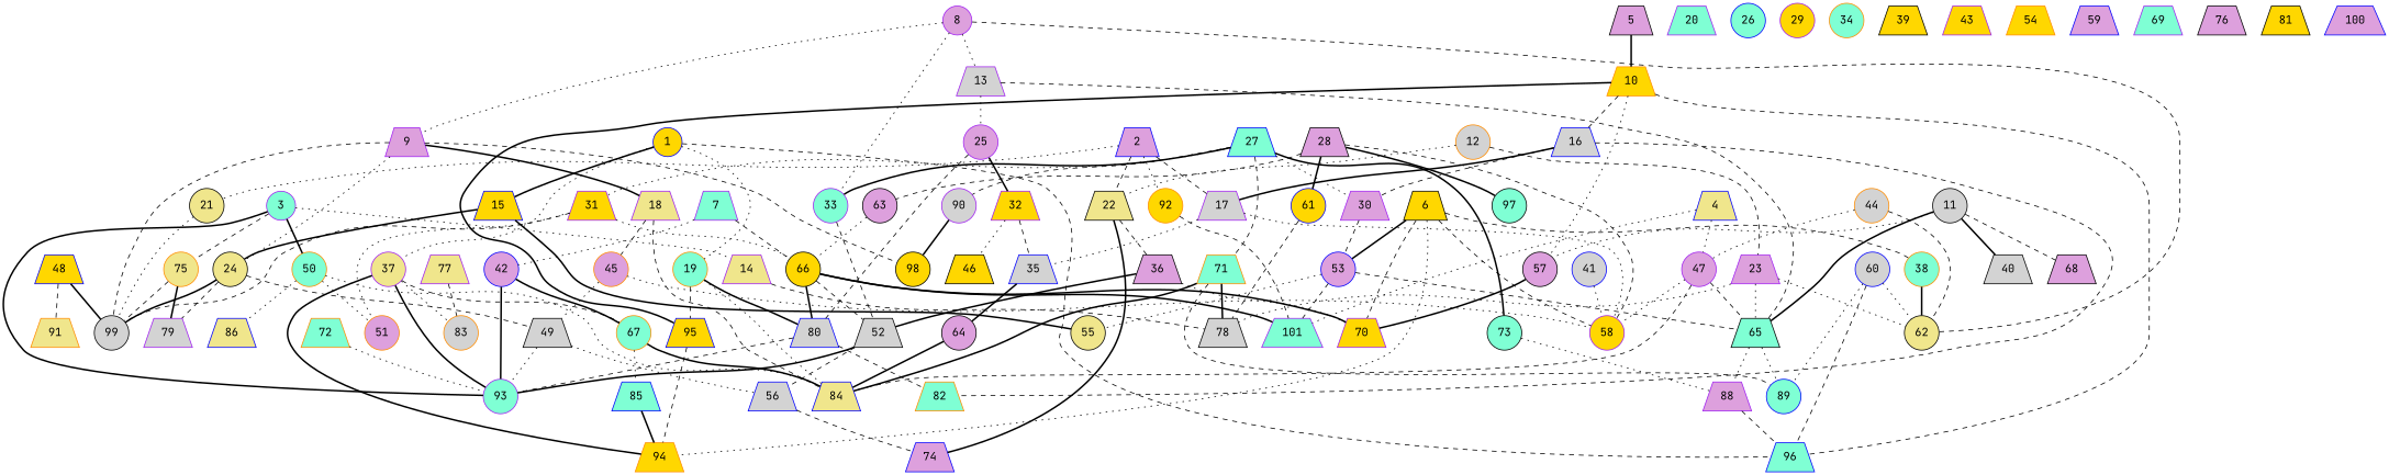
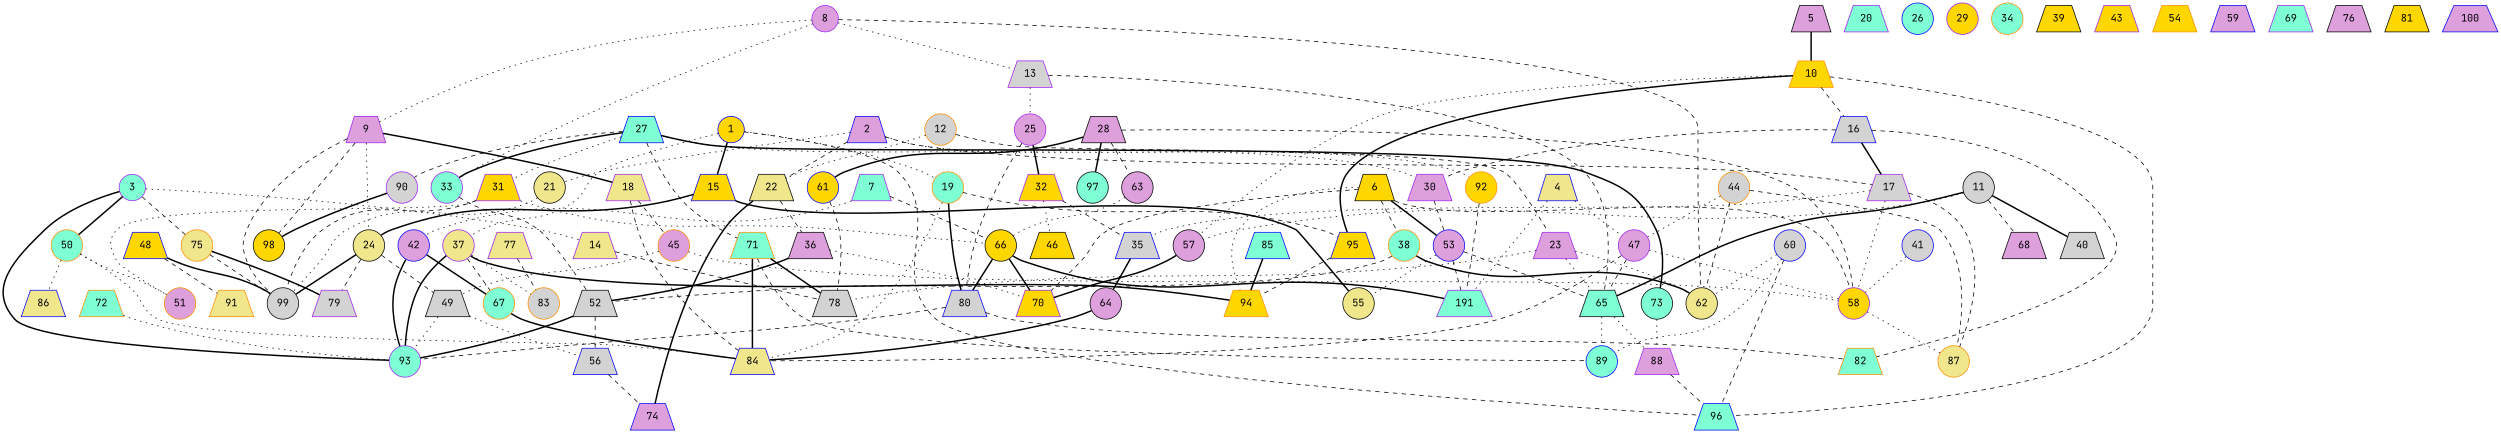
  graph {
    fontname="JetBrains Mono"
    node [color=purple fillcolor=aquamarine fontname="JetBrains Mono" shape=trapezium style=filled]
    edge [fontname="JetBrains Mono" style=dashed]
    1 [color=blue fillcolor=gold shape=circle]
    15 [color=blue fillcolor=gold]
    19 [color=darkorange shape=circle]
    37 [fillcolor=khaki shape=circle]
    96 [color=blue]
    24 [color=black fillcolor=khaki shape=circle]
    55 [color=black fillcolor=khaki shape=circle]
    95 [color=blue fillcolor=gold]
    84 [color=blue fillcolor=khaki]
    80 [color=blue fillcolor=lightgrey]
    94 [color=darkorange fillcolor=gold]
    67 [color=darkorange shape=circle]
    83 [color=darkorange fillcolor=lightgrey shape=circle]
    93 [shape=circle]
    2 [color=blue fillcolor=plum]
    17 [fillcolor=lightgrey]
    21 [color=black fillcolor=khaki shape=circle]
    22 [color=black fillcolor=khaki]
    92 [color=darkorange fillcolor=gold shape=circle]
    58 [fillcolor=gold shape=circle]
    35 [color=blue fillcolor=lightgrey]
+   87 [color=darkorange fillcolor=khaki shape=circle]
    99 [color=black fillcolor=lightgrey shape=circle]
    36 [color=black fillcolor=plum]
    74 [color=blue fillcolor=plum]
-   101
+   101 [label=191]
    3 [shape=circle]
    14 [fillcolor=khaki]
    50 [color=darkorange shape=circle]
    75 [color=darkorange fillcolor=khaki shape=circle]
    78 [color=black fillcolor=lightgrey]
    51 [color=darkorange fillcolor=plum shape=circle]
    86 [color=blue fillcolor=khaki]
    79 [fillcolor=lightgrey]
    4 [color=blue fillcolor=khaki]
    47 [fillcolor=plum shape=circle]
    65 [color=black]
    5 [color=black fillcolor=plum]
    10 [color=darkorange fillcolor=gold]
    16 [color=blue fillcolor=lightgrey]
    57 [color=black fillcolor=plum shape=circle]
    6 [color=black fillcolor=gold]
    38 [color=darkorange shape=circle]
    53 [color=blue fillcolor=plum shape=circle]
    70 [fillcolor=gold]
    62 [color=black fillcolor=khaki shape=circle]
    52 [color=black fillcolor=lightgrey]
    42 [color=blue fillcolor=plum shape=circle]
    7
    66 [color=black fillcolor=gold shape=circle]
    8 [fillcolor=plum shape=circle]
    9 [fillcolor=plum]
    13 [fillcolor=lightgrey]
    33 [shape=circle]
    18 [fillcolor=khaki]
    98 [color=black fillcolor=gold shape=circle]
    25 [fillcolor=plum shape=circle]
    45 [color=darkorange fillcolor=plum shape=circle]
    49 [color=black fillcolor=lightgrey]
    30 [fillcolor=plum]
    82 [color=darkorange]
    11 [color=black fillcolor=lightgrey shape=circle]
    40 [color=black fillcolor=lightgrey]
    68 [color=black fillcolor=plum]
    89 [color=blue shape=circle]
    88 [fillcolor=plum]
    12 [color=darkorange fillcolor=lightgrey shape=circle]
    23 [fillcolor=plum]
    32 [fillcolor=gold]
    64 [color=black fillcolor=plum shape=circle]
    20
    56 [color=blue fillcolor=lightgrey]
    46 [color=black fillcolor=gold]
    26 [color=blue shape=circle]
    27 [color=blue]
    31 [fillcolor=gold]
    71 [color=darkorange]
    73 [color=black shape=circle]
    90 [fillcolor=lightgrey shape=circle]
    28 [color=black fillcolor=plum]
    61 [color=blue fillcolor=gold shape=circle]
    63 [color=black fillcolor=plum shape=circle]
    97 [color=black shape=circle]
    29 [fillcolor=gold shape=circle]
    34 [color=darkorange shape=circle]
    85 [color=blue]
    39 [color=black fillcolor=gold]
    41 [color=blue fillcolor=lightgrey shape=circle]
    43 [fillcolor=gold]
    44 [color=darkorange fillcolor=lightgrey shape=circle]
    48 [color=blue fillcolor=gold]
    91 [color=darkorange fillcolor=khaki]
    54 [color=darkorange fillcolor=gold]
    59 [color=blue fillcolor=plum]
    60 [color=blue fillcolor=lightgrey shape=circle]
    69
    72 [color=darkorange]
    76 [color=black fillcolor=plum]
    77 [fillcolor=khaki]
    81 [color=black fillcolor=gold]
    100 [color=blue fillcolor=plum]
    1 -- 15 [style=bold]
    1 -- 19 [style=dotted]
    1 -- 37 [style=dotted]
    1 -- 96
    15 -- 24 [style=bold]
    15 -- 55 [style=bold]
    19 -- 95
    19 -- 84 [style=dotted]
    19 -- 80 [style=bold]
    37 -- 94 [style=bold]
    37 -- 67
    37 -- 83 [style=dotted]
    37 -- 93 [style=bold]
    24 -- 99 [style=bold]
    24 -- 79
    24 -- 49
    95 -- 94
    80 -- 93
    80 -- 82
    67 -- 84 [style=bold]
-   67 -- 85 [style=dotted]
    2 -- 17
    2 -- 21 [style=dotted]
    2 -- 22
    2 -- 92 [style=dotted]
    17 -- 58 [style=dotted]
    17 -- 35 [style=dotted]
+   17 -- 87
    21 -- 99 [style=dotted]
    22 -- 36
    22 -- 74 [style=bold]
    92 -- 101
+   58 -- 87 [style=dotted]
    35 -- 64 [style=bold]
    36 -- 70 [style=dotted]
    36 -- 52 [style=bold]
    3 -- 93 [style=bold]
    3 -- 14 [style=dotted]
    3 -- 50 [style=bold]
    3 -- 75
    14 -- 78
    50 -- 84 [style=dotted]
    50 -- 51 [style=dotted]
    50 -- 86 [style=dotted]
    75 -- 99
    75 -- 79 [style=bold]
    4 -- 101 [style=dotted]
    4 -- 47 [style=dotted]
    47 -- 84
    47 -- 58 [style=dotted]
    47 -- 65
    65 -- 89 [style=dotted]
    65 -- 88 [style=dotted]
    5 -- 10 [style=bold]
    10 -- 96
    10 -- 95 [style=bold]
    10 -- 16
    10 -- 57 [style=dotted]
    16 -- 17 [style=bold]
    16 -- 30
    16 -- 82
    57 -- 70 [style=bold]
    6 -- 94 [style=dotted]
    6 -- 58
    6 -- 38
    6 -- 53 [style=bold]
    6 -- 70
    38 -- 62 [style=bold]
-   66 -- 52
+   38 -- 52
    53 -- 55 [style=dotted]
    53 -- 101
    53 -- 65
    52 -- 93 [style=bold]
    52 -- 56
    42 -- 67 [style=bold]
    42 -- 93 [style=bold]
    7 -- 42 [style=dotted]
    7 -- 66
    66 -- 80 [style=bold]
    66 -- 101 [style=bold]
    66 -- 70 [style=bold]
    8 -- 62
    8 -- 9 [style=dotted]
    8 -- 13 [style=dotted]
    8 -- 33 [style=dotted]
    9 -- 24 [style=dotted]
    9 -- 99
    9 -- 18 [style=bold]
    9 -- 98
    13 -- 65
    13 -- 25 [style=dotted]
    33 -- 52
    18 -- 84
    18 -- 45
    25 -- 80
    25 -- 32 [style=bold]
    45 -- 58 [style=dotted]
    45 -- 49 [style=dotted]
    49 -- 93 [style=dotted]
    49 -- 56 [style=dotted]
    30 -- 53
    11 -- 65 [style=bold]
    11 -- 57 [style=dotted]
    11 -- 40 [style=bold]
    11 -- 68
    88 -- 96
    12 -- 22 [style=dotted]
    12 -- 23
    23 -- 78 [style=dotted]
    23 -- 65 [style=dotted]
    23 -- 62 [style=dotted]
    32 -- 35
    32 -- 46 [style=dotted]
    64 -- 84 [style=bold]
    56 -- 74
    27 -- 33 [style=bold]
    27 -- 30 [style=dotted]
    27 -- 31 [style=dotted]
    27 -- 71
    27 -- 73 [style=bold]
    27 -- 90
    31 -- 99
    31 -- 51 [style=dotted]
    31 -- 66 [style=dotted]
    71 -- 84 [style=bold]
    71 -- 78 [style=bold]
    71 -- 89
    73 -- 88 [style=dotted]
    90 -- 98 [style=bold]
    28 -- 58
    28 -- 61 [style=bold]
    28 -- 63
    28 -- 97 [style=bold]
    61 -- 78
    63 -- 66 [style=dotted]
    85 -- 94 [style=bold]
    41 -- 58 [style=dotted]
+   44 -- 87
    44 -- 47 [style=dotted]
    44 -- 62
    48 -- 99 [style=bold]
    48 -- 91
    60 -- 96
    60 -- 62 [style=dotted]
    60 -- 89 [style=dotted]
    72 -- 93 [style=dotted]
    77 -- 83
  }
